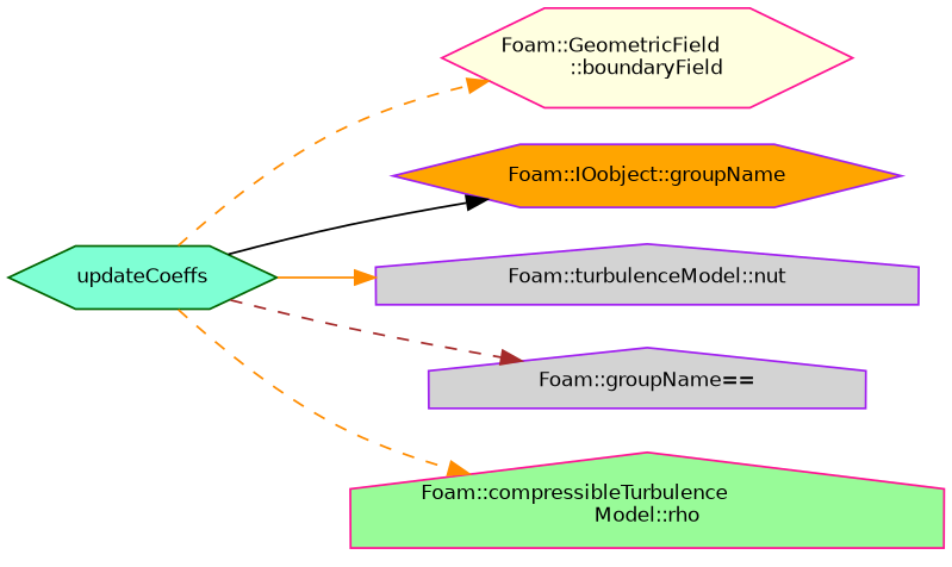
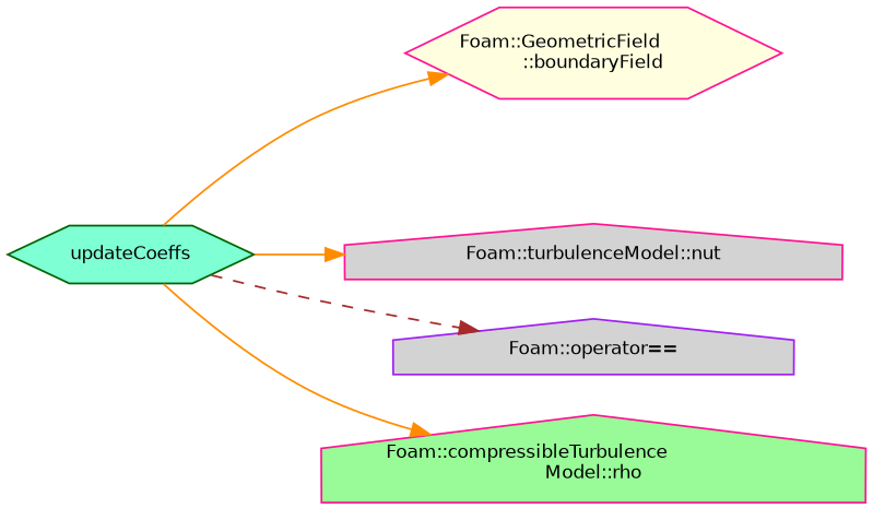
  digraph {
    rankdir=LR
    node [color=purple fillcolor=lightgrey fontname=Helvetica fontsize=10 shape=hexagon style=filled]
    edge [color=darkorange fontname=Helvetica fontsize=10 labelfontname=Helvetica labelfontsize=10 style=solid]
    n1 [color=darkgreen fillcolor=aquamarine fontcolor=black height=0.2 label=updateCoeffs width=0.4]
    n2 [color=deeppink fillcolor=lightyellow height=0.2 label="Foam::GeometricField\l::boundaryField" width=0.4]
-   n3 [fillcolor=orange height=0.2 label="Foam::IOobject::groupName" width=0.4]
-   n4 [height=0.2 label="Foam::turbulenceModel::nut" shape=house width=0.4]
-   n5 [height=0.2 label="Foam::groupName==" shape=house width=0.4]
+   n4 [color=deeppink height=0.2 label="Foam::turbulenceModel::nut" shape=house width=0.4]
+   n5 [height=0.2 label="Foam::operator==" shape=house width=0.4]
    n6 [color=deeppink fillcolor=palegreen height=0.2 label="Foam::compressibleTurbulence\lModel::rho" shape=house width=0.4]
-   n1 -> n2 [style=dashed]
-   n1 -> n3 [color=black]
+   n1 -> n2
    n1 -> n4
    n1 -> n5 [color=brown style=dashed]
-   n1 -> n6 [style=dashed]
+   n1 -> n6
  }
